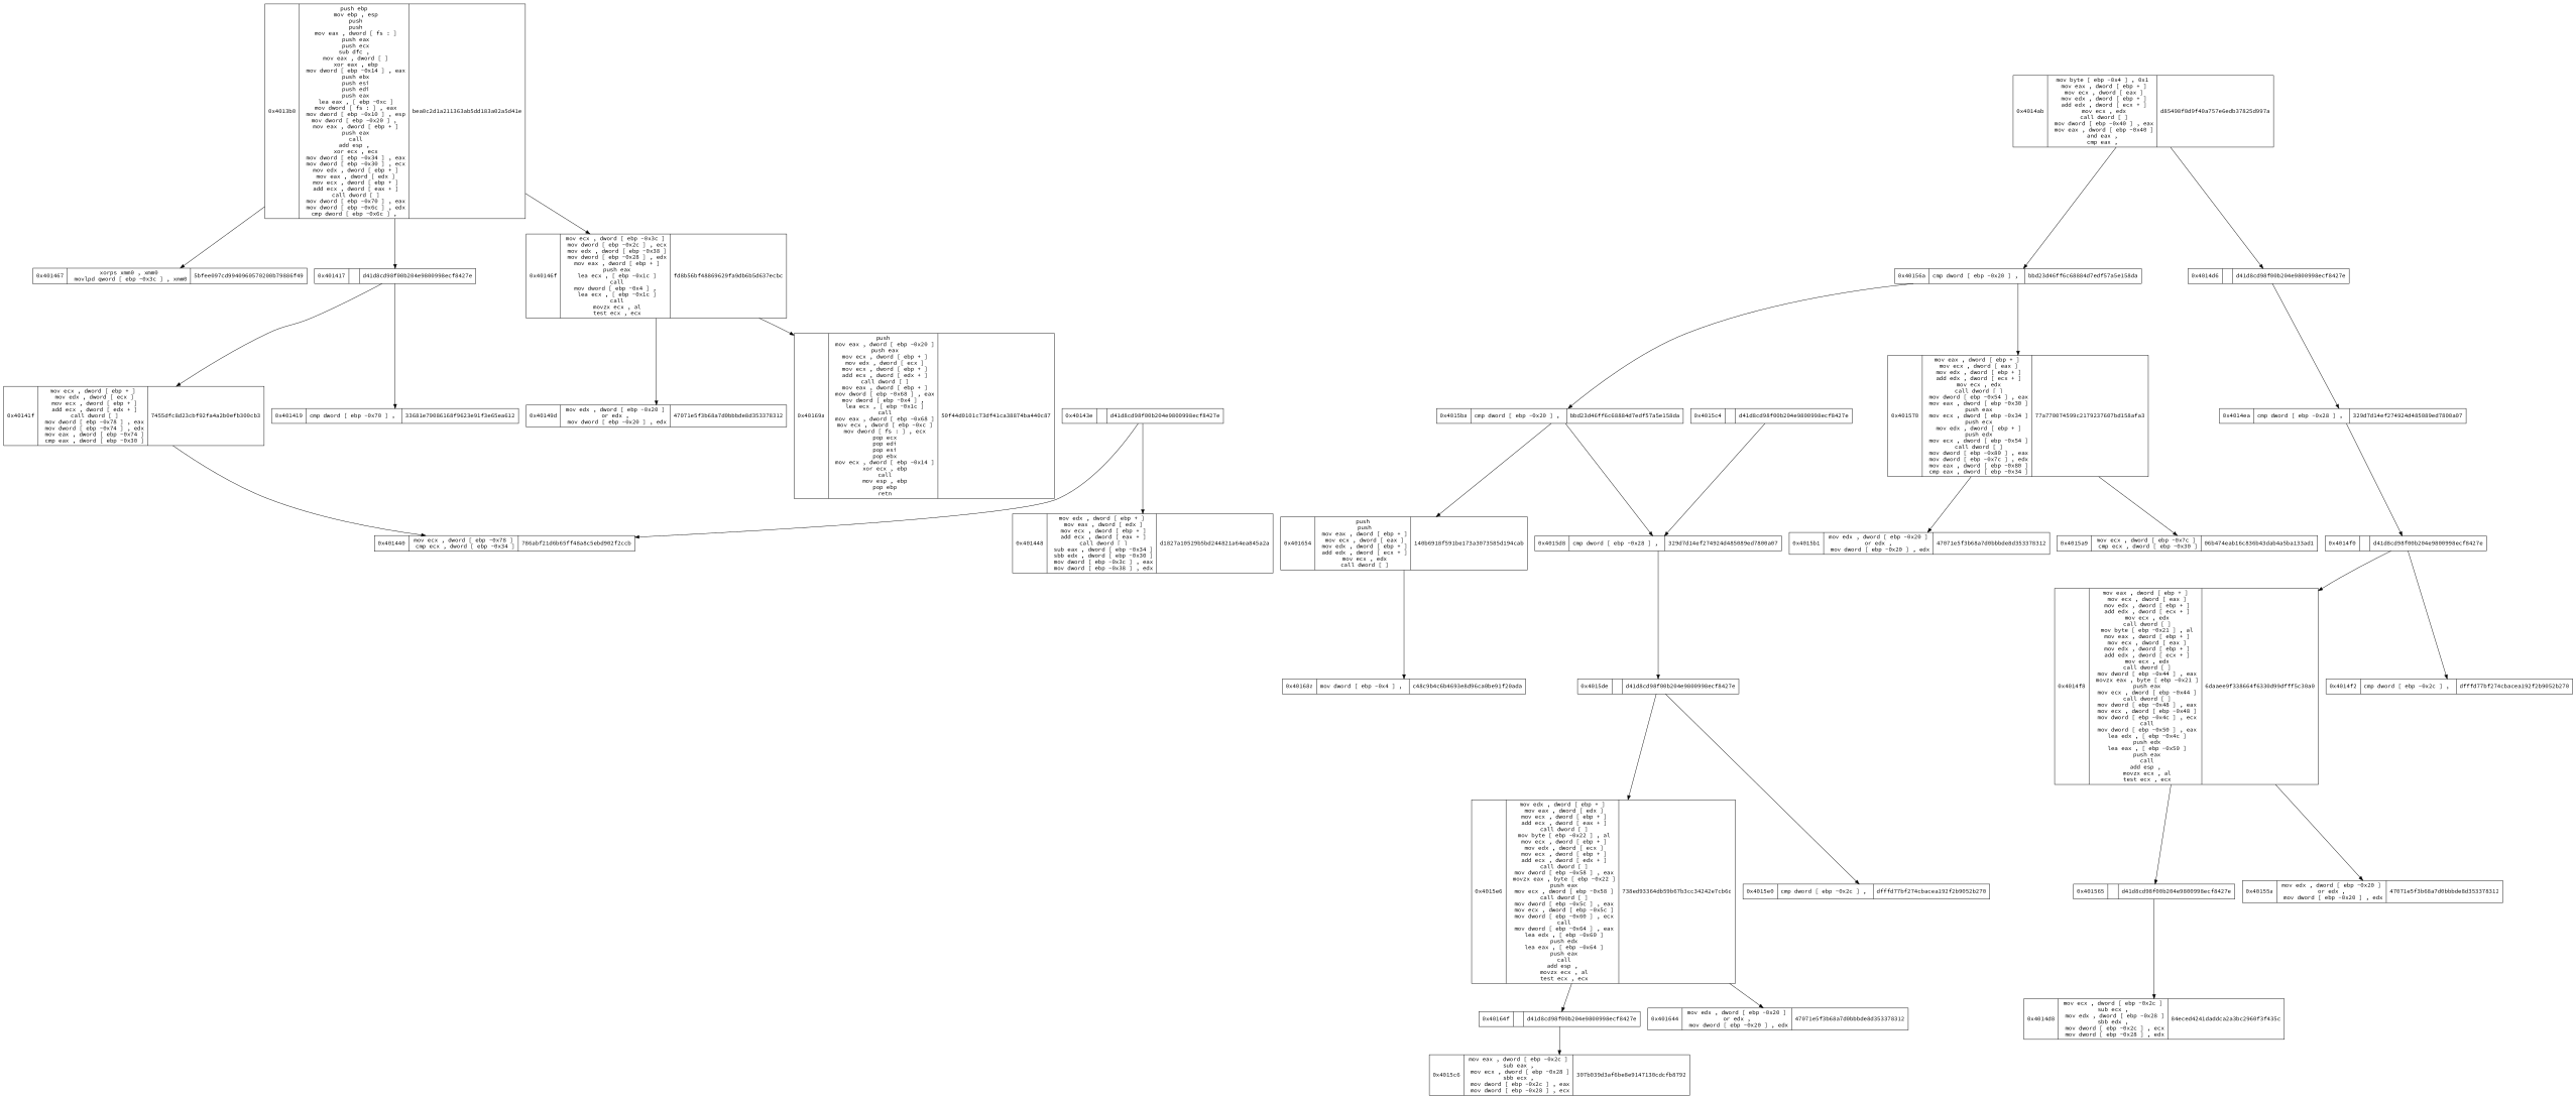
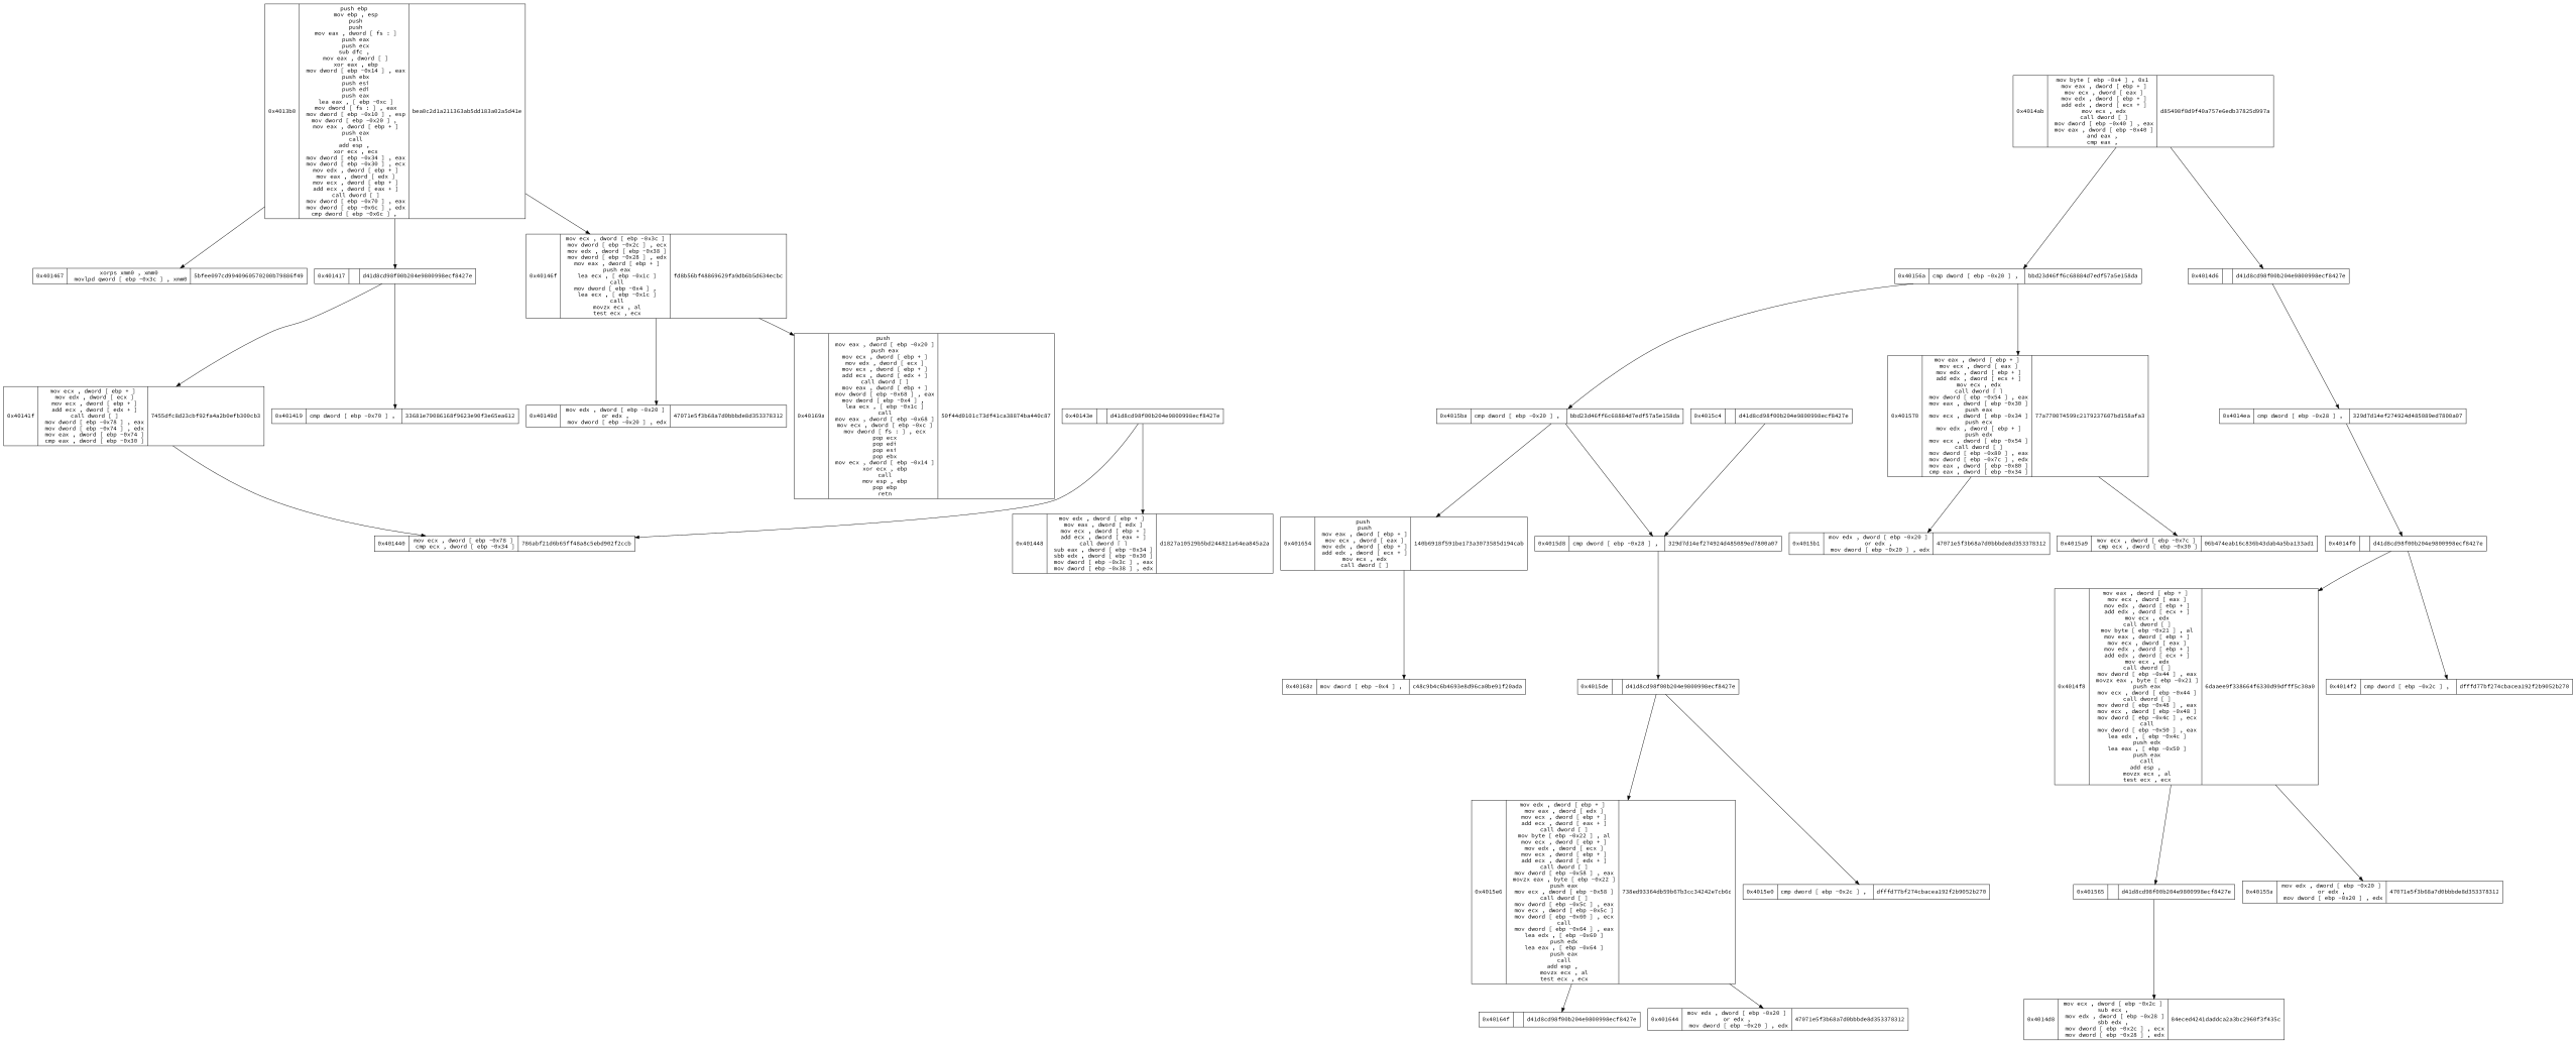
  digraph {
    fontname="Source Code Pro"
    node [fontname="Source Code Pro" shape=record]
    edge [fontname="Source Code Pro"]
    n1 [label="0x4013b0|  push ebp\n mov ebp ,  esp\n push\n push\n mov eax ,  dword  [ fs : ]\n push eax\n push ecx\n sub dfc , \n mov eax ,  dword  [ ]\n xor eax ,  ebp\n mov dword  [ ebp -0x14 ] ,  eax\n push ebx\n push esi\n push edi\n push eax\n lea eax ,   [ ebp -0xc ]\n mov dword  [ fs : ] ,  eax\n mov dword  [ ebp -0x10 ] ,  esp\n mov dword  [ ebp -0x20 ] , \n mov eax ,  dword  [ ebp + ]\n push eax\n call\n add esp , \n xor ecx ,  ecx\n mov dword  [ ebp -0x34 ] ,  eax\n mov dword  [ ebp -0x30 ] ,  ecx\n mov edx ,  dword  [ ebp + ]\n mov eax ,  dword  [ edx ]\n mov ecx ,  dword  [ ebp + ]\n add ecx ,  dword  [ eax + ]\n call dword  [ ]\n mov dword  [ ebp -0x70 ] ,  eax\n mov dword  [ ebp -0x6c ] ,  edx\n cmp dword  [ ebp -0x6c ] , \n| bea0c2d1a211363ab5dd183a02a5d41e"]
    n2 [label="0x401467|  xorps xmm0 ,  xmm0\n movlpd qword  [ ebp -0x3c ] ,  xmm0\n| 5bfee097cd9940960570200b79886f49"]
    n3 [label="0x401417| | d41d8cd98f00b204e9800998ecf8427e"]
-   n4 [label="0x40146f|  mov ecx ,  dword  [ ebp -0x3c ]\n mov dword  [ ebp -0x2c ] ,  ecx\n mov edx ,  dword  [ ebp -0x38 ]\n mov dword  [ ebp -0x28 ] ,  edx\n mov eax ,  dword  [ ebp + ]\n push eax\n lea ecx ,   [ ebp -0x1c ]\n call\n mov dword  [ ebp -0x4 ] , \n lea ecx ,   [ ebp -0x1c ]\n call\n movzx ecx ,  al\n test ecx ,  ecx\n| fd8b56bf48869629fa9db6b5d637ecbc"]
+   n4 [label="0x40146f|  mov ecx ,  dword  [ ebp -0x3c ]\n mov dword  [ ebp -0x2c ] ,  ecx\n mov edx ,  dword  [ ebp -0x38 ]\n mov dword  [ ebp -0x28 ] ,  edx\n mov eax ,  dword  [ ebp + ]\n push eax\n lea ecx ,   [ ebp -0x1c ]\n call\n mov dword  [ ebp -0x4 ] , \n lea ecx ,   [ ebp -0x1c ]\n call\n movzx ecx ,  al\n test ecx ,  ecx\n| fd8b56bf48869629fa9db6b5d634ecbc"]
    n5 [label="0x40141f|  mov ecx ,  dword  [ ebp + ]\n mov edx ,  dword  [ ecx ]\n mov ecx ,  dword  [ ebp + ]\n add ecx ,  dword  [ edx + ]\n call dword  [ ]\n mov dword  [ ebp -0x78 ] ,  eax\n mov dword  [ ebp -0x74 ] ,  edx\n mov eax ,  dword  [ ebp -0x74 ]\n cmp eax ,  dword  [ ebp -0x30 ]\n| 7455dfc8d23cbf92fa4a2b0efb300cb3"]
-   n6 [label="0x401419|  cmp dword  [ ebp -0x70 ] , \n| 33681e79086168f9623e91f3e65ea612"]
+   n6 [label="0x401419|  cmp dword  [ ebp -0x70 ] , \n| 33681e79086168f9623e90f3e65ea612"]
    n7 [label="0x40149d|  mov edx ,  dword  [ ebp -0x20 ]\n or edx , \n mov dword  [ ebp -0x20 ] ,  edx\n| 47071e5f3b68a7d0bbbde8d353378312"]
    n8 [label="0x40169a|  push\n mov eax ,  dword  [ ebp -0x20 ]\n push eax\n mov ecx ,  dword  [ ebp + ]\n mov edx ,  dword  [ ecx ]\n mov ecx ,  dword  [ ebp + ]\n add ecx ,  dword  [ edx + ]\n call dword  [ ]\n mov eax ,  dword  [ ebp + ]\n mov dword  [ ebp -0x68 ] ,  eax\n mov dword  [ ebp -0x4 ] , \n lea ecx ,   [ ebp -0x1c ]\n call\n mov eax ,  dword  [ ebp -0x68 ]\n mov ecx ,  dword  [ ebp -0xc ]\n mov dword  [ fs : ] ,  ecx\n pop ecx\n pop edi\n pop esi\n pop ebx\n mov ecx ,  dword  [ ebp -0x14 ]\n xor ecx ,  ebp\n call\n mov esp ,  ebp\n pop ebp\n retn\n| 50f44d0101c73df41ca38874ba440c87"]
    n9 [label="0x401440|  mov ecx ,  dword  [ ebp -0x78 ]\n cmp ecx ,  dword  [ ebp -0x34 ]\n| 786abf21d6b65ff48a8c5ebd902f2ccb"]
    n10 [label="0x4014ab|  mov byte  [ ebp -0x4 ] ,  0x1\n mov eax ,  dword  [ ebp + ]\n mov ecx ,  dword  [ eax ]\n mov edx ,  dword  [ ebp + ]\n add edx ,  dword  [ ecx + ]\n mov ecx ,  edx\n call dword  [ ]\n mov dword  [ ebp -0x40 ] ,  eax\n mov eax ,  dword  [ ebp -0x40 ]\n and eax , \n cmp eax , \n| d85498f0d9f40a757e6edb37825d997a"]
    n11 [label="0x40156a|  cmp dword  [ ebp -0x20 ] , \n| bbd23d46ff6c68884d7edf57a5e158da"]
    n12 [label="0x4014d6| | d41d8cd98f00b204e9800998ecf8427e"]
    n13 [label="0x40143e| | d41d8cd98f00b204e9800998ecf8427e"]
    n14 [label="0x401448|  mov edx ,  dword  [ ebp + ]\n mov eax ,  dword  [ edx ]\n mov ecx ,  dword  [ ebp + ]\n add ecx ,  dword  [ eax + ]\n call dword  [ ]\n sub eax ,  dword  [ ebp -0x34 ]\n sbb edx ,  dword  [ ebp -0x30 ]\n mov dword  [ ebp -0x3c ] ,  eax\n mov dword  [ ebp -0x38 ] ,  edx\n| d1827a10529b5bd244821a64ea845a2a"]
    n15 [label="0x4015ba|  cmp dword  [ ebp -0x20 ] , \n| bbd23d46ff6c68884d7edf57a5e158da"]
    n16 [label="0x401570|  mov eax ,  dword  [ ebp + ]\n mov ecx ,  dword  [ eax ]\n mov edx ,  dword  [ ebp + ]\n add edx ,  dword  [ ecx + ]\n mov ecx ,  edx\n call dword  [ ]\n mov dword  [ ebp -0x54 ] ,  eax\n mov eax ,  dword  [ ebp -0x30 ]\n push eax\n mov ecx ,  dword  [ ebp -0x34 ]\n push ecx\n mov edx ,  dword  [ ebp + ]\n push edx\n mov ecx ,  dword  [ ebp -0x54 ]\n call dword  [ ]\n mov dword  [ ebp -0x80 ] ,  eax\n mov dword  [ ebp -0x7c ] ,  edx\n mov eax ,  dword  [ ebp -0x80 ]\n cmp eax ,  dword  [ ebp -0x34 ]\n| 77a770074599c2179237607bd158afa3"]
    n17 [label="0x4014ea|  cmp dword  [ ebp -0x28 ] , \n| 329d7d14ef274924d485089ed7800a07"]
    n18 [label="0x401654|  push\n push\n mov eax ,  dword  [ ebp + ]\n mov ecx ,  dword  [ eax ]\n mov edx ,  dword  [ ebp + ]\n add edx ,  dword  [ ecx + ]\n mov ecx ,  edx\n call dword  [ ]\n| 140b6918f591be173a3073585d194cab"]
    n19 [label="0x4015d8|  cmp dword  [ ebp -0x28 ] , \n| 329d7d14ef274924d485089ed7800a07"]
    n20 [label="0x4015b1|  mov edx ,  dword  [ ebp -0x20 ]\n or edx , \n mov dword  [ ebp -0x20 ] ,  edx\n| 47071e5f3b68a7d0bbbde8d353378312"]
    n21 [label="0x4015a9|  mov ecx ,  dword  [ ebp -0x7c ]\n cmp ecx ,  dword  [ ebp -0x30 ]\n| 06b474eab16c836b43dab4a5ba133ad1"]
    n22 [label="0x4014f0| | d41d8cd98f00b204e9800998ecf8427e"]
    n23 [label="0x40168a|  mov dword  [ ebp -0x4 ] , \n| c48c9b4c6b4693e8d96ca0be91f20ada"]
    n24 [label="0x4015c4| | d41d8cd98f00b204e9800998ecf8427e"]
    n25 [label="0x4014f8|  mov eax ,  dword  [ ebp + ]\n mov ecx ,  dword  [ eax ]\n mov edx ,  dword  [ ebp + ]\n add edx ,  dword  [ ecx + ]\n mov ecx ,  edx\n call dword  [ ]\n mov byte  [ ebp -0x21 ] ,  al\n mov eax ,  dword  [ ebp + ]\n mov ecx ,  dword  [ eax ]\n mov edx ,  dword  [ ebp + ]\n add edx ,  dword  [ ecx + ]\n mov ecx ,  edx\n call dword  [ ]\n mov dword  [ ebp -0x44 ] ,  eax\n movzx eax ,  byte  [ ebp -0x21 ]\n push eax\n mov ecx ,  dword  [ ebp -0x44 ]\n call dword  [ ]\n mov dword  [ ebp -0x48 ] ,  eax\n mov ecx ,  dword  [ ebp -0x48 ]\n mov dword  [ ebp -0x4c ] ,  ecx\n call\n mov dword  [ ebp -0x50 ] ,  eax\n lea edx ,   [ ebp -0x4c ]\n push edx\n lea eax ,   [ ebp -0x50 ]\n push eax\n call\n add esp , \n movzx ecx ,  al\n test ecx ,  ecx\n| 6daaee9f338664f6330d99dfff5c30a0"]
    n26 [label="0x4014f2|  cmp dword  [ ebp -0x2c ] , \n| dfffd77bf274cbacea192f2b9052b270"]
    n27 [label="0x4015de| | d41d8cd98f00b204e9800998ecf8427e"]
    n28 [label="0x401565| | d41d8cd98f00b204e9800998ecf8427e"]
    n29 [label="0x40155a|  mov edx ,  dword  [ ebp -0x20 ]\n or edx , \n mov dword  [ ebp -0x20 ] ,  edx\n| 47071e5f3b68a7d0bbbde8d353378312"]
    n30 [label="0x4015e6|  mov edx ,  dword  [ ebp + ]\n mov eax ,  dword  [ edx ]\n mov ecx ,  dword  [ ebp + ]\n add ecx ,  dword  [ eax + ]\n call dword  [ ]\n mov byte  [ ebp -0x22 ] ,  al\n mov ecx ,  dword  [ ebp + ]\n mov edx ,  dword  [ ecx ]\n mov ecx ,  dword  [ ebp + ]\n add ecx ,  dword  [ edx + ]\n call dword  [ ]\n mov dword  [ ebp -0x58 ] ,  eax\n movzx eax ,  byte  [ ebp -0x22 ]\n push eax\n mov ecx ,  dword  [ ebp -0x58 ]\n call dword  [ ]\n mov dword  [ ebp -0x5c ] ,  eax\n mov ecx ,  dword  [ ebp -0x5c ]\n mov dword  [ ebp -0x60 ] ,  ecx\n call\n mov dword  [ ebp -0x64 ] ,  eax\n lea edx ,   [ ebp -0x60 ]\n push edx\n lea eax ,   [ ebp -0x64 ]\n push eax\n call\n add esp , \n movzx ecx ,  al\n test ecx ,  ecx\n| 738ed93364db59b67b3cc34242e7cb6d"]
    n31 [label="0x4015e0|  cmp dword  [ ebp -0x2c ] , \n| dfffd77bf274cbacea192f2b9052b270"]
    n32 [label="0x4014d8|  mov ecx ,  dword  [ ebp -0x2c ]\n sub ecx , \n mov edx ,  dword  [ ebp -0x28 ]\n sbb edx , \n mov dword  [ ebp -0x2c ] ,  ecx\n mov dword  [ ebp -0x28 ] ,  edx\n| 84eced4241daddca2a3bc2960f3f435c"]
    n33 [label="0x40164f| | d41d8cd98f00b204e9800998ecf8427e"]
    n34 [label="0x401644|  mov edx ,  dword  [ ebp -0x20 ]\n or edx , \n mov dword  [ ebp -0x20 ] ,  edx\n| 47071e5f3b68a7d0bbbde8d353378312"]
-   n35 [label="0x4015c6|  mov eax ,  dword  [ ebp -0x2c ]\n sub eax , \n mov ecx ,  dword  [ ebp -0x28 ]\n sbb ecx , \n mov dword  [ ebp -0x2c ] ,  eax\n mov dword  [ ebp -0x28 ] ,  ecx\n| 307b039d3af6be8e9147130cdcfb8792"]
    n1 -> n2
    n1 -> n3
    n1 -> n4
    n3 -> n5
    n3 -> n6
    n4 -> n7
    n4 -> n8
    n5 -> n9
    n10 -> n11
    n10 -> n12
    n11 -> n15
    n11 -> n16
    n12 -> n17
    n13 -> n9
    n13 -> n14
    n15 -> n18
    n15 -> n19
    n16 -> n20
    n16 -> n21
    n17 -> n22
    n18 -> n23
    n19 -> n27
    n22 -> n25
    n22 -> n26
    n24 -> n19
    n25 -> n28
    n25 -> n29
    n27 -> n30
    n27 -> n31
    n28 -> n32
    n30 -> n33
    n30 -> n34
-   n33 -> n35
  }
